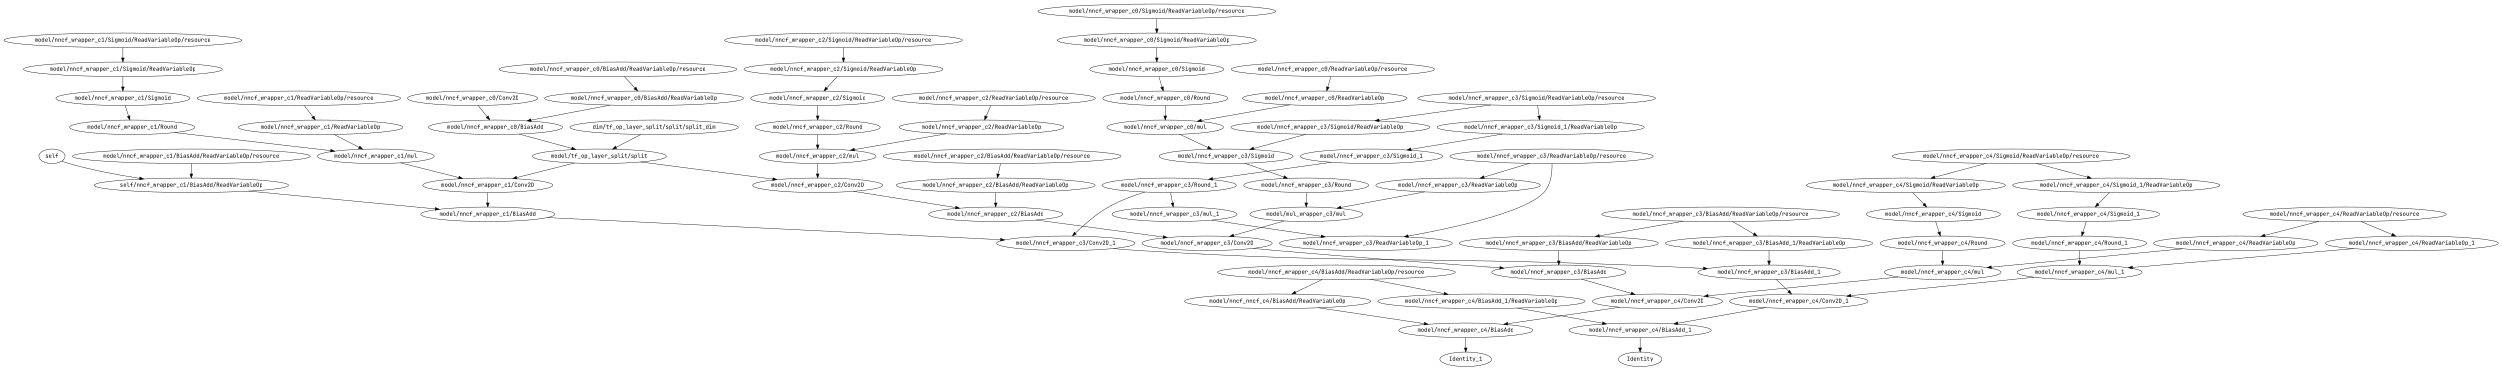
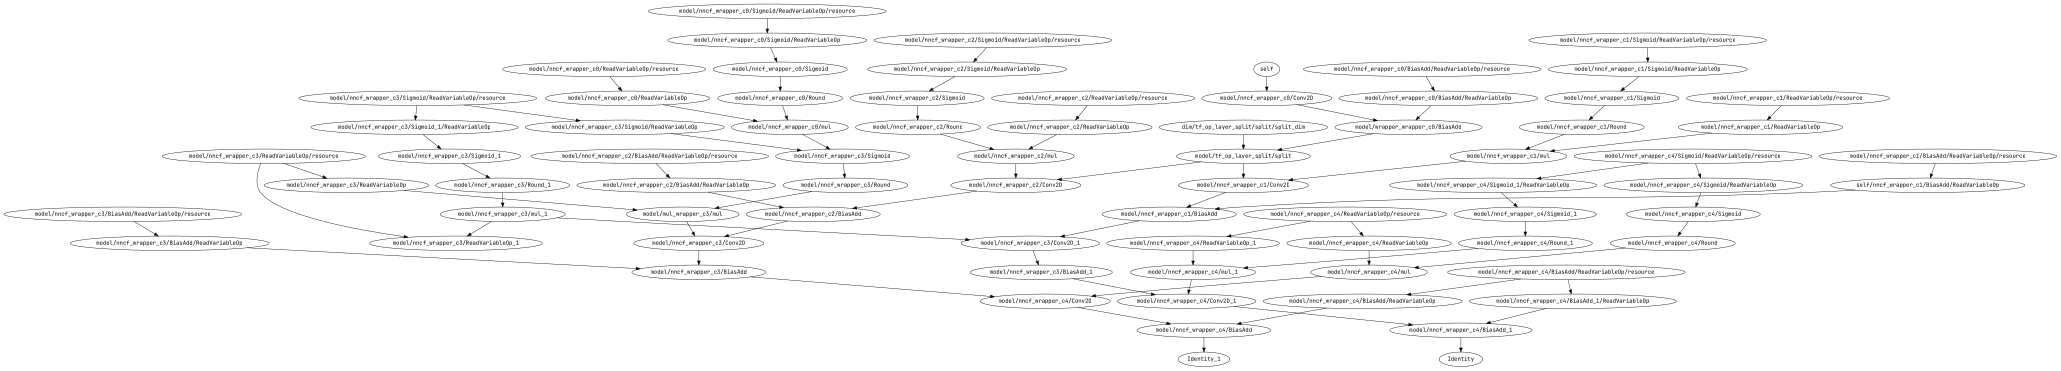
  strict digraph {
    fontname="JetBrains Mono"
    node [fontname="JetBrains Mono" op=ReadVariableOp]
    edge [fontname="JetBrains Mono"]
    self [op=Placeholder]
    "model/nncf_wrapper_c0/Conv2D" [op=Conv2D]
-   "model/nncf_wrapper_c0/BiasAdd" [op=BiasAdd]
+   "model/nncf_wrapper_c0/BiasAdd" [op=BiasAdd label="model/wrapper_wrapper_c0/BiasAdd"]
    "model/nncf_wrapper_c0/Sigmoid/ReadVariableOp/resource" [op=Placeholder]
    "model/nncf_wrapper_c0/Sigmoid/ReadVariableOp"
    "model/nncf_wrapper_c0/Sigmoid" [op=Sigmoid]
    "model/nncf_wrapper_c0/Round" [op=Round]
    "model/nncf_wrapper_c0/mul" [op=Mul]
    "model/nncf_wrapper_c3/Sigmoid" [op=Sigmoid]
    "model/nncf_wrapper_c0/ReadVariableOp/resource" [op=Placeholder]
    "model/nncf_wrapper_c0/ReadVariableOp"
    "model/tf_op_layer_split/split" [op=Split]
    "model/nncf_wrapper_c0/BiasAdd/ReadVariableOp/resource" [op=Placeholder]
    "model/nncf_wrapper_c0/BiasAdd/ReadVariableOp"
    "model/nncf_wrapper_c2/Conv2D" [op=Conv2D]
    "model/nncf_wrapper_c1/Conv2D" [op=Conv2D]
    n17 [label="dim/tf_op_layer_split/split/split_dim" op=Const]
    "model/nncf_wrapper_c2/BiasAdd" [op=BiasAdd]
    "model/nncf_wrapper_c1/BiasAdd" [op=BiasAdd]
    "model/nncf_wrapper_c2/Sigmoid/ReadVariableOp/resource" [op=Placeholder]
    "model/nncf_wrapper_c2/Sigmoid/ReadVariableOp"
    "model/nncf_wrapper_c2/Sigmoid" [op=Sigmoid]
    "model/nncf_wrapper_c2/Round" [op=Round]
    "model/nncf_wrapper_c2/mul" [op=Mul]
    "model/nncf_wrapper_c2/ReadVariableOp/resource" [op=Placeholder]
    "model/nncf_wrapper_c2/ReadVariableOp"
    "model/nncf_wrapper_c3/Conv2D" [op=Conv2D]
    "model/nncf_wrapper_c2/BiasAdd/ReadVariableOp/resource" [op=Placeholder]
    "model/nncf_wrapper_c2/BiasAdd/ReadVariableOp"
    "model/nncf_wrapper_c3/BiasAdd" [op=BiasAdd]
    "model/nncf_wrapper_c1/Sigmoid/ReadVariableOp/resource" [op=Placeholder]
    "model/nncf_wrapper_c1/Sigmoid/ReadVariableOp"
    "model/nncf_wrapper_c1/Sigmoid" [op=Sigmoid]
    "model/nncf_wrapper_c1/Round" [op=Round]
    "model/nncf_wrapper_c1/mul" [op=Mul]
    "model/nncf_wrapper_c1/ReadVariableOp/resource" [op=Placeholder]
    "model/nncf_wrapper_c1/ReadVariableOp"
    "model/nncf_wrapper_c3/Conv2D_1" [op=Conv2D]
    "model/nncf_wrapper_c1/BiasAdd/ReadVariableOp/resource" [op=Placeholder]
    n40 [label="self/nncf_wrapper_c1/BiasAdd/ReadVariableOp"]
    "model/nncf_wrapper_c3/BiasAdd_1" [op=BiasAdd]
    "model/nncf_wrapper_c3/Sigmoid/ReadVariableOp/resource" [op=Placeholder]
    "model/nncf_wrapper_c3/Sigmoid/ReadVariableOp"
    "model/nncf_wrapper_c3/Sigmoid_1/ReadVariableOp"
    "model/nncf_wrapper_c3/Sigmoid_1" [op=Sigmoid]
    "model/nncf_wrapper_c3/Round" [op=Round]
    n47 [label="model/mul_wrapper_c3/mul" op=Mul]
    "model/nncf_wrapper_c3/ReadVariableOp/resource" [op=Placeholder]
    "model/nncf_wrapper_c3/ReadVariableOp"
    "model/nncf_wrapper_c3/ReadVariableOp_1"
    "model/nncf_wrapper_c4/Conv2D" [op=Conv2D]
    "model/nncf_wrapper_c3/BiasAdd/ReadVariableOp/resource" [op=Placeholder]
    "model/nncf_wrapper_c3/BiasAdd/ReadVariableOp"
-   "model/nncf_wrapper_c3/BiasAdd_1/ReadVariableOp"
    "model/nncf_wrapper_c4/BiasAdd" [op=BiasAdd]
    "model/nncf_wrapper_c3/Round_1" [op=Round]
    "model/nncf_wrapper_c3/mul_1" [op=Mul]
    "model/nncf_wrapper_c4/Conv2D_1" [op=Conv2D]
    "model/nncf_wrapper_c4/BiasAdd_1" [op=BiasAdd]
    "model/nncf_wrapper_c4/Sigmoid/ReadVariableOp/resource" [op=Placeholder]
    "model/nncf_wrapper_c4/Sigmoid/ReadVariableOp"
    "model/nncf_wrapper_c4/Sigmoid_1/ReadVariableOp"
    "model/nncf_wrapper_c4/Sigmoid" [op=Sigmoid]
    "model/nncf_wrapper_c4/Sigmoid_1" [op=Sigmoid]
    "model/nncf_wrapper_c4/Round" [op=Round]
    "model/nncf_wrapper_c4/mul" [op=Mul]
    "model/nncf_wrapper_c4/ReadVariableOp/resource" [op=Placeholder]
    "model/nncf_wrapper_c4/ReadVariableOp"
    "model/nncf_wrapper_c4/ReadVariableOp_1"
    "model/nncf_wrapper_c4/mul_1" [op=Mul]
    Identity_1 [op=Identity]
    "model/nncf_wrapper_c4/BiasAdd/ReadVariableOp/resource" [op=Placeholder]
-   "model/nncf_wrapper_c4/BiasAdd/ReadVariableOp" [label="model/nncf_nncf_c4/BiasAdd/ReadVariableOp"]
+   "model/nncf_wrapper_c4/BiasAdd/ReadVariableOp"
    "model/nncf_wrapper_c4/BiasAdd_1/ReadVariableOp"
    "model/nncf_wrapper_c4/Round_1" [op=Round]
    Identity [op=Identity]
-   self -> n40
+   self -> "model/nncf_wrapper_c0/Conv2D"
    "model/nncf_wrapper_c0/Conv2D" -> "model/nncf_wrapper_c0/BiasAdd"
    "model/nncf_wrapper_c0/BiasAdd" -> "model/tf_op_layer_split/split"
    "model/nncf_wrapper_c0/Sigmoid/ReadVariableOp/resource" -> "model/nncf_wrapper_c0/Sigmoid/ReadVariableOp"
    "model/nncf_wrapper_c0/Sigmoid/ReadVariableOp" -> "model/nncf_wrapper_c0/Sigmoid"
    "model/nncf_wrapper_c0/Sigmoid" -> "model/nncf_wrapper_c0/Round"
    "model/nncf_wrapper_c0/Round" -> "model/nncf_wrapper_c0/mul"
    "model/nncf_wrapper_c0/mul" -> "model/nncf_wrapper_c3/Sigmoid"
    "model/nncf_wrapper_c3/Sigmoid" -> "model/nncf_wrapper_c3/Round"
    "model/nncf_wrapper_c0/ReadVariableOp/resource" -> "model/nncf_wrapper_c0/ReadVariableOp"
    "model/nncf_wrapper_c0/ReadVariableOp" -> "model/nncf_wrapper_c0/mul"
    "model/tf_op_layer_split/split" -> "model/nncf_wrapper_c2/Conv2D"
    "model/tf_op_layer_split/split" -> "model/nncf_wrapper_c1/Conv2D"
    "model/nncf_wrapper_c0/BiasAdd/ReadVariableOp/resource" -> "model/nncf_wrapper_c0/BiasAdd/ReadVariableOp"
    "model/nncf_wrapper_c0/BiasAdd/ReadVariableOp" -> "model/nncf_wrapper_c0/BiasAdd"
    "model/nncf_wrapper_c2/Conv2D" -> "model/nncf_wrapper_c2/BiasAdd"
    "model/nncf_wrapper_c1/Conv2D" -> "model/nncf_wrapper_c1/BiasAdd"
    n17 -> "model/tf_op_layer_split/split"
    "model/nncf_wrapper_c2/BiasAdd" -> "model/nncf_wrapper_c3/Conv2D"
    "model/nncf_wrapper_c1/BiasAdd" -> "model/nncf_wrapper_c3/Conv2D_1"
    "model/nncf_wrapper_c2/Sigmoid/ReadVariableOp/resource" -> "model/nncf_wrapper_c2/Sigmoid/ReadVariableOp"
    "model/nncf_wrapper_c2/Sigmoid/ReadVariableOp" -> "model/nncf_wrapper_c2/Sigmoid"
    "model/nncf_wrapper_c2/Sigmoid" -> "model/nncf_wrapper_c2/Round"
    "model/nncf_wrapper_c2/Round" -> "model/nncf_wrapper_c2/mul"
    "model/nncf_wrapper_c2/mul" -> "model/nncf_wrapper_c2/Conv2D"
    "model/nncf_wrapper_c2/ReadVariableOp/resource" -> "model/nncf_wrapper_c2/ReadVariableOp"
    "model/nncf_wrapper_c2/ReadVariableOp" -> "model/nncf_wrapper_c2/mul"
    "model/nncf_wrapper_c3/Conv2D" -> "model/nncf_wrapper_c3/BiasAdd"
    "model/nncf_wrapper_c2/BiasAdd/ReadVariableOp/resource" -> "model/nncf_wrapper_c2/BiasAdd/ReadVariableOp"
    "model/nncf_wrapper_c2/BiasAdd/ReadVariableOp" -> "model/nncf_wrapper_c2/BiasAdd"
    "model/nncf_wrapper_c3/BiasAdd" -> "model/nncf_wrapper_c4/Conv2D"
    "model/nncf_wrapper_c1/Sigmoid/ReadVariableOp/resource" -> "model/nncf_wrapper_c1/Sigmoid/ReadVariableOp"
    "model/nncf_wrapper_c1/Sigmoid/ReadVariableOp" -> "model/nncf_wrapper_c1/Sigmoid"
    "model/nncf_wrapper_c1/Sigmoid" -> "model/nncf_wrapper_c1/Round"
    "model/nncf_wrapper_c1/Round" -> "model/nncf_wrapper_c1/mul"
    "model/nncf_wrapper_c1/mul" -> "model/nncf_wrapper_c1/Conv2D"
    "model/nncf_wrapper_c1/ReadVariableOp/resource" -> "model/nncf_wrapper_c1/ReadVariableOp"
    "model/nncf_wrapper_c1/ReadVariableOp" -> "model/nncf_wrapper_c1/mul"
    "model/nncf_wrapper_c3/Conv2D_1" -> "model/nncf_wrapper_c3/BiasAdd_1"
    "model/nncf_wrapper_c1/BiasAdd/ReadVariableOp/resource" -> n40
    n40 -> "model/nncf_wrapper_c1/BiasAdd"
    "model/nncf_wrapper_c3/BiasAdd_1" -> "model/nncf_wrapper_c4/Conv2D_1"
    "model/nncf_wrapper_c3/Sigmoid/ReadVariableOp/resource" -> "model/nncf_wrapper_c3/Sigmoid/ReadVariableOp"
    "model/nncf_wrapper_c3/Sigmoid/ReadVariableOp/resource" -> "model/nncf_wrapper_c3/Sigmoid_1/ReadVariableOp"
    "model/nncf_wrapper_c3/Sigmoid/ReadVariableOp" -> "model/nncf_wrapper_c3/Sigmoid"
    "model/nncf_wrapper_c3/Sigmoid_1/ReadVariableOp" -> "model/nncf_wrapper_c3/Sigmoid_1"
    "model/nncf_wrapper_c3/Sigmoid_1" -> "model/nncf_wrapper_c3/Round_1"
    "model/nncf_wrapper_c3/Round" -> n47
    n47 -> "model/nncf_wrapper_c3/Conv2D"
    "model/nncf_wrapper_c3/ReadVariableOp/resource" -> "model/nncf_wrapper_c3/ReadVariableOp"
    "model/nncf_wrapper_c3/ReadVariableOp/resource" -> "model/nncf_wrapper_c3/ReadVariableOp_1"
    "model/nncf_wrapper_c3/ReadVariableOp" -> n47
    "model/nncf_wrapper_c4/Conv2D" -> "model/nncf_wrapper_c4/BiasAdd"
    "model/nncf_wrapper_c3/BiasAdd/ReadVariableOp/resource" -> "model/nncf_wrapper_c3/BiasAdd/ReadVariableOp"
-   "model/nncf_wrapper_c3/BiasAdd/ReadVariableOp/resource" -> "model/nncf_wrapper_c3/BiasAdd_1/ReadVariableOp"
    "model/nncf_wrapper_c3/BiasAdd/ReadVariableOp" -> "model/nncf_wrapper_c3/BiasAdd"
-   "model/nncf_wrapper_c3/BiasAdd_1/ReadVariableOp" -> "model/nncf_wrapper_c3/BiasAdd_1"
    "model/nncf_wrapper_c4/BiasAdd" -> Identity_1
    "model/nncf_wrapper_c3/Round_1" -> "model/nncf_wrapper_c3/mul_1"
-   "model/nncf_wrapper_c3/Round_1" -> "model/nncf_wrapper_c3/Conv2D_1"
+   "model/nncf_wrapper_c3/mul_1" -> "model/nncf_wrapper_c3/Conv2D_1"
    "model/nncf_wrapper_c3/mul_1" -> "model/nncf_wrapper_c3/ReadVariableOp_1"
    "model/nncf_wrapper_c4/Conv2D_1" -> "model/nncf_wrapper_c4/BiasAdd_1"
    "model/nncf_wrapper_c4/BiasAdd_1" -> Identity
    "model/nncf_wrapper_c4/Sigmoid/ReadVariableOp/resource" -> "model/nncf_wrapper_c4/Sigmoid/ReadVariableOp"
    "model/nncf_wrapper_c4/Sigmoid/ReadVariableOp/resource" -> "model/nncf_wrapper_c4/Sigmoid_1/ReadVariableOp"
    "model/nncf_wrapper_c4/Sigmoid/ReadVariableOp" -> "model/nncf_wrapper_c4/Sigmoid"
    "model/nncf_wrapper_c4/Sigmoid_1/ReadVariableOp" -> "model/nncf_wrapper_c4/Sigmoid_1"
    "model/nncf_wrapper_c4/Sigmoid" -> "model/nncf_wrapper_c4/Round"
    "model/nncf_wrapper_c4/Sigmoid_1" -> "model/nncf_wrapper_c4/Round_1"
    "model/nncf_wrapper_c4/Round" -> "model/nncf_wrapper_c4/mul"
    "model/nncf_wrapper_c4/mul" -> "model/nncf_wrapper_c4/Conv2D"
    "model/nncf_wrapper_c4/ReadVariableOp/resource" -> "model/nncf_wrapper_c4/ReadVariableOp"
    "model/nncf_wrapper_c4/ReadVariableOp/resource" -> "model/nncf_wrapper_c4/ReadVariableOp_1"
    "model/nncf_wrapper_c4/ReadVariableOp" -> "model/nncf_wrapper_c4/mul"
    "model/nncf_wrapper_c4/ReadVariableOp_1" -> "model/nncf_wrapper_c4/mul_1"
    "model/nncf_wrapper_c4/mul_1" -> "model/nncf_wrapper_c4/Conv2D_1"
    "model/nncf_wrapper_c4/BiasAdd/ReadVariableOp/resource" -> "model/nncf_wrapper_c4/BiasAdd/ReadVariableOp"
    "model/nncf_wrapper_c4/BiasAdd/ReadVariableOp/resource" -> "model/nncf_wrapper_c4/BiasAdd_1/ReadVariableOp"
    "model/nncf_wrapper_c4/BiasAdd/ReadVariableOp" -> "model/nncf_wrapper_c4/BiasAdd"
    "model/nncf_wrapper_c4/BiasAdd_1/ReadVariableOp" -> "model/nncf_wrapper_c4/BiasAdd_1"
    "model/nncf_wrapper_c4/Round_1" -> "model/nncf_wrapper_c4/mul_1"
  }
